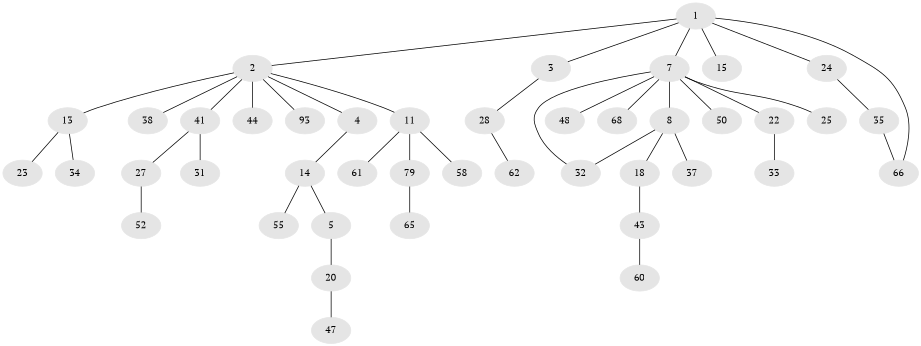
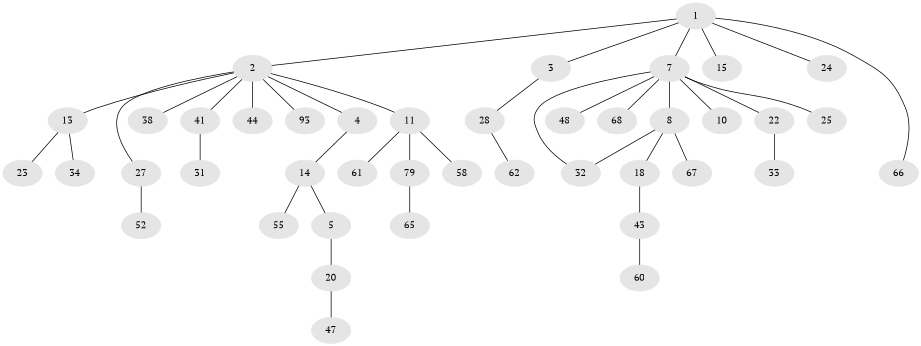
  graph {
    fontname="PT Serif"
    node [color=gray90 fontname="PT Serif" style=filled]
    edge [fontname="PT Serif"]
    1 [super="+16"]
    2 [super="+30"]
    3 [super="+6"]
    7 [super="+39"]
    15 [super="+67"]
    24
    66
    4 [super="+9"]
    11 [super="+12"]
    13 [super="+21"]
    27 [super="+56"]
    38
    41
    44
    n15 [label=93]
    28 [super="+29"]
    8 [super="+46"]
-   10 [super="+26" label=50]
+   10 [super="+26"]
    22
    25 [super="+36"]
    32
    n22 [label=48]
    68
-   35 [super="+48"]
    14 [super="+49"]
    n26 [label=79 super="+54"]
    58
    61
    23 [super="+40"]
    34
    52
    31
    62
    5 [super="+17"]
    20 [super="+42"]
    55
    47 [super="+57"]
    18 [super="+59"]
-   37 [super="+53"]
+   37 [super="+53" label=67]
    33 [super="+51"]
    43 [super="+50"]
    65
    60
    1 -- 2
    1 -- 3
    1 -- 7
    1 -- 15
    1 -- 24
    1 -- 66
    2 -- 4
    2 -- 11
    2 -- 13
-   41 -- 27
+   2 -- 27
    2 -- 38
    2 -- 41
    2 -- 44
    2 -- n15
    3 -- 28
    7 -- 8
    7 -- 10
    7 -- 22
    7 -- 25
    7 -- 32
    7 -- n22
    7 -- 68
-   24 -- 35
    4 -- 14
    11 -- n26
    11 -- 58
    11 -- 61
    13 -- 23
    13 -- 34
    27 -- 52
    41 -- 31
    28 -- 62
    8 -- 32
    8 -- 18
    8 -- 37
    22 -- 33
-   35 -- 66
    14 -- 5
    14 -- 55
    n26 -- 65
    5 -- 20
    20 -- 47
    18 -- 43
    43 -- 60
  }
